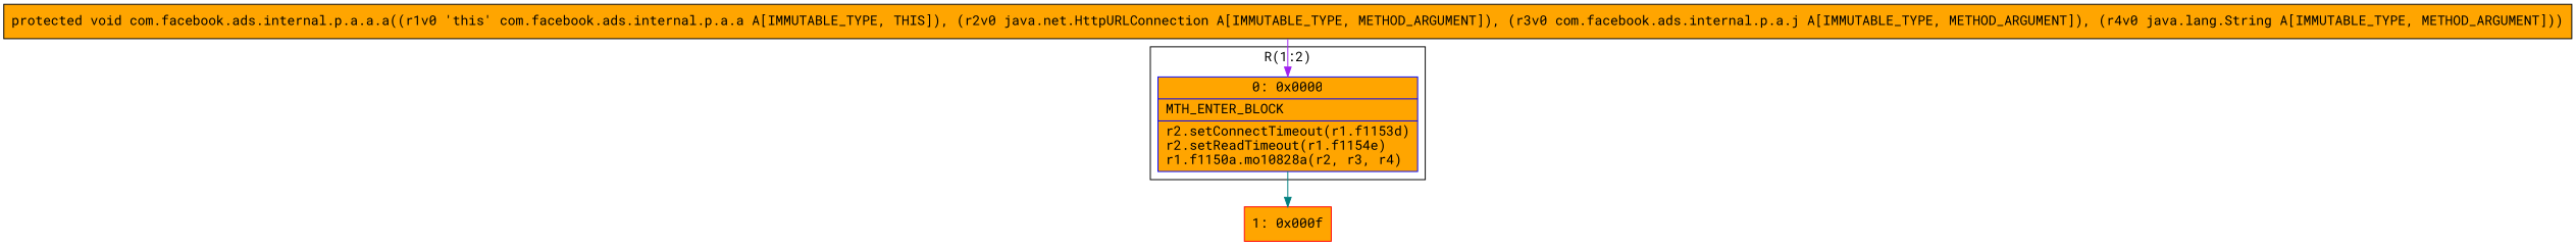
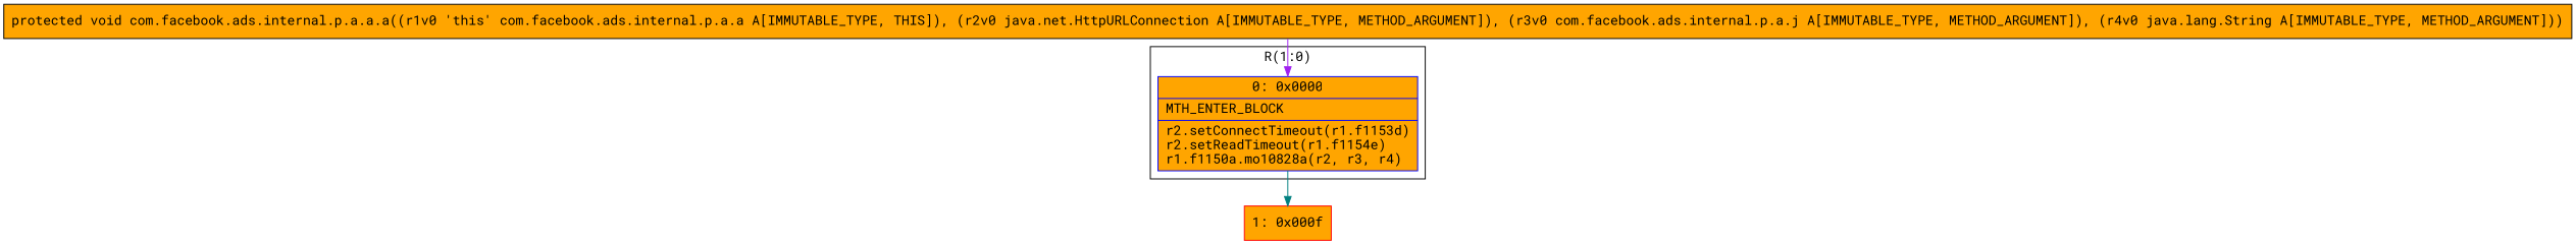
  digraph {
    fontname="Roboto Mono"
    node [shape=record style=filled fillcolor=orange fontname="Roboto Mono"]
    edge [fontname="Roboto Mono"]
    n1 [color=blue label="{0\:\ 0x0000|MTH_ENTER_BLOCK\l|r2.setConnectTimeout(r1.f1153d)\lr2.setReadTimeout(r1.f1154e)\lr1.f1150a.mo10828a(r2, r3, r4)\l}"]
    n2 [color=red label="{1\:\ 0x000f}"]
    n3 [label="{protected void com.facebook.ads.internal.p.a.a.a((r1v0 'this' com.facebook.ads.internal.p.a.a A[IMMUTABLE_TYPE, THIS]), (r2v0 java.net.HttpURLConnection A[IMMUTABLE_TYPE, METHOD_ARGUMENT]), (r3v0 com.facebook.ads.internal.p.a.j A[IMMUTABLE_TYPE, METHOD_ARGUMENT]), (r4v0 java.lang.String A[IMMUTABLE_TYPE, METHOD_ARGUMENT])) }"]
    subgraph cluster_1 {
-     label="R(1:2)"
+     label="R(1:0)"
      n1
    }
    n1 -> n2 [color=teal]
    n3 -> n1 [color=purple]
  }
